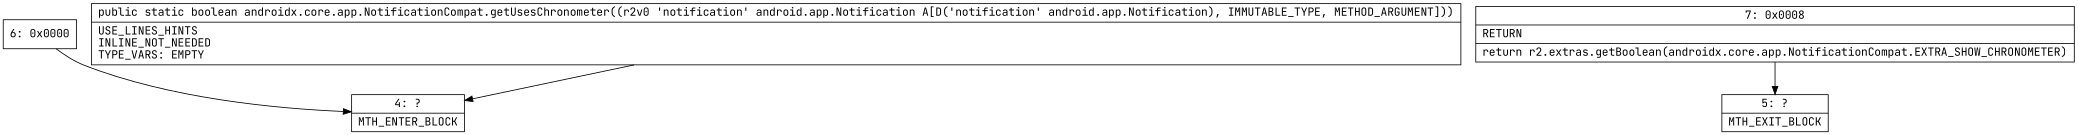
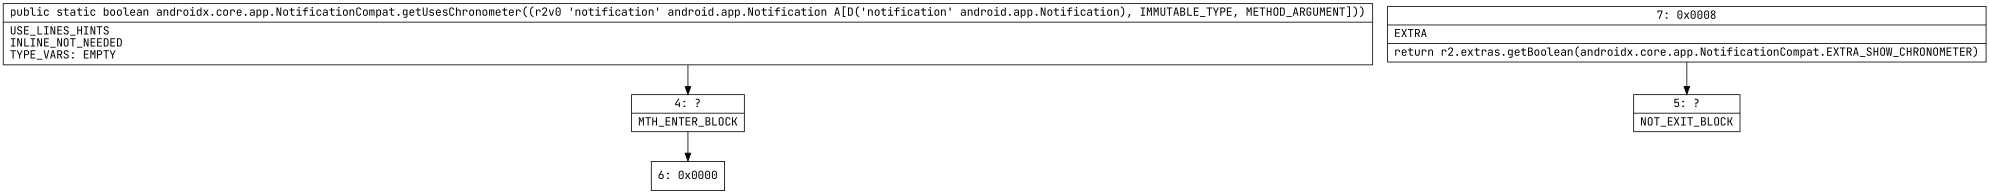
  digraph {
    fontname="JetBrains Mono"
    node [fontname="JetBrains Mono" shape=record]
    edge [fontname="JetBrains Mono"]
    n1 [label="{4\:\ ?|MTH_ENTER_BLOCK\l}"]
    n2 [label="{6\:\ 0x0000}"]
-   n3 [label="{7\:\ 0x0008|RETURN\l|return r2.extras.getBoolean(androidx.core.app.NotificationCompat.EXTRA_SHOW_CHRONOMETER)\l}"]
-   n4 [label="{5\:\ ?|MTH_EXIT_BLOCK\l}"]
+   n3 [label="{7\:\ 0x0008|EXTRA\l|return r2.extras.getBoolean(androidx.core.app.NotificationCompat.EXTRA_SHOW_CHRONOMETER)\l}"]
+   n4 [label="{5\:\ ?|NOT_EXIT_BLOCK\l}"]
    n5 [label="{public static boolean androidx.core.app.NotificationCompat.getUsesChronometer((r2v0 'notification' android.app.Notification A[D('notification' android.app.Notification), IMMUTABLE_TYPE, METHOD_ARGUMENT]))  | USE_LINES_HINTS\lINLINE_NOT_NEEDED\lTYPE_VARS: EMPTY\l}"]
-   n2 -> n1
+   n1 -> n2
    n3 -> n4
    n5 -> n1
  }
